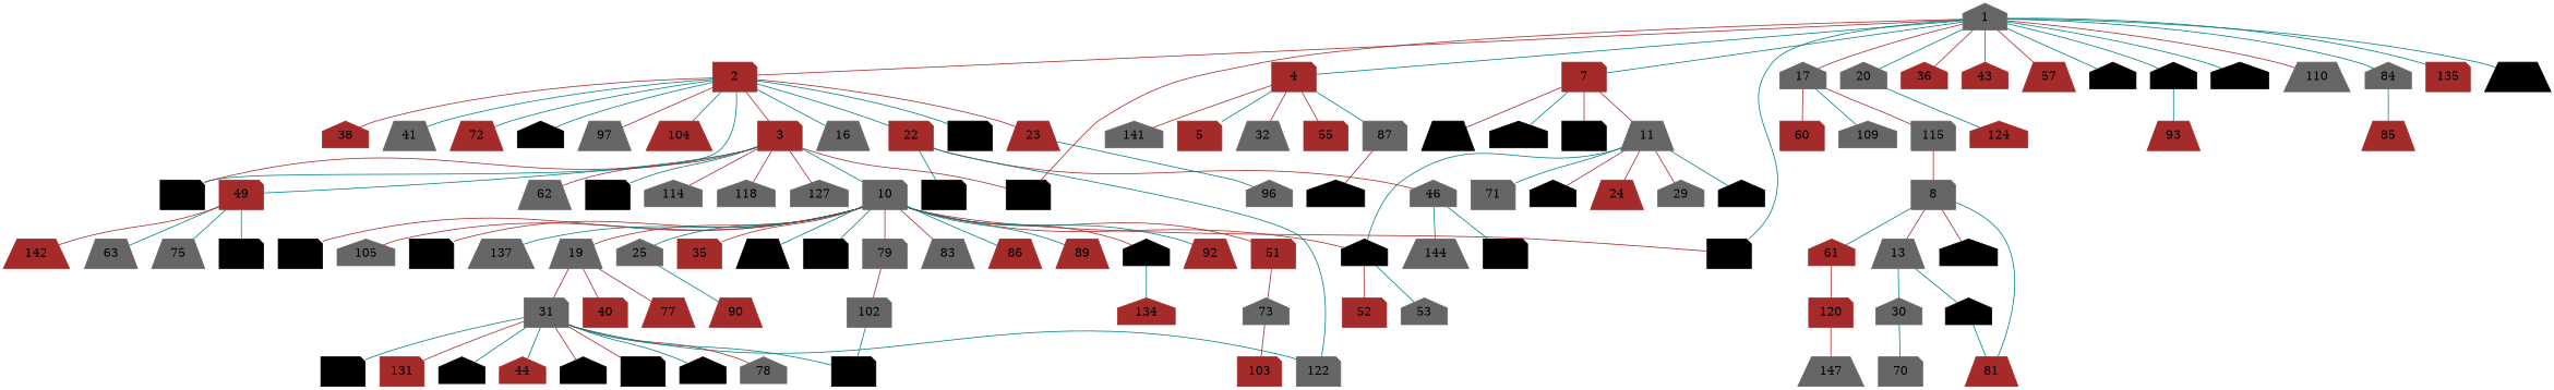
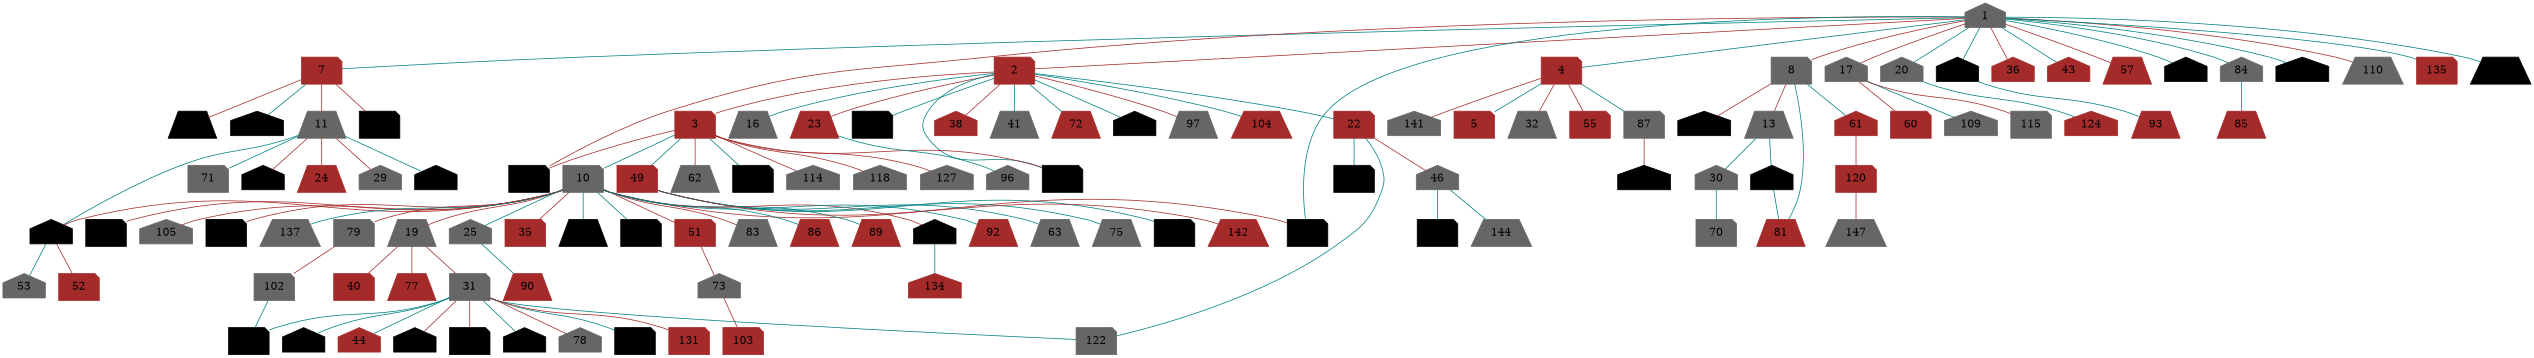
  graph {
    node [color=gray40 shape=note style=filled]
    edge [color=teal]
    1 [shape=house super="+6"]
    2 [color=brown super="+18"]
    4 [color=brown super="+21"]
    7 [color=brown super="+121"]
    8 [super="+59"]
    14 [color=black]
    17 [shape=house super="+28"]
    20 [shape=house super="+65"]
    33 [color=black shape=house super="+112"]
    36 [color=brown shape=house]
    43 [color=brown shape=house]
    57 [color=brown shape=trapezium super="+98"]
    76 [color=black shape=house]
    84 [shape=house super="+125"]
    101 [color=black shape=house]
    110 [shape=trapezium]
    116 [color=black]
    135 [color=brown]
    136 [color=black shape=trapezium]
    3 [color=brown super="+12"]
    16 [shape=trapezium super="+117"]
    22 [color=brown super="+45"]
    23 [color=brown shape=trapezium]
    26 [color=black]
    38 [color=brown shape=house]
    41 [shape=trapezium]
    72 [color=brown shape=trapezium]
    74 [color=black shape=house]
    97 [shape=trapezium]
    104 [color=brown shape=trapezium]
    128 [color=black]
    5 [color=brown]
    32 [shape=trapezium]
    55 [color=brown]
    87
    141 [shape=house]
    9 [color=black]
    11 [shape=trapezium super="+143"]
    66 [color=black shape=trapezium]
    130 [color=black shape=house]
    13 [shape=trapezium]
    61 [color=brown shape=house super="+69"]
    81 [color=brown shape=trapezium super="+100"]
    129 [color=black shape=house]
    60 [color=brown]
    109 [shape=house]
    115 [super="+132"]
    124 [color=brown shape=house]
    93 [color=brown shape=trapezium]
    85 [color=brown shape=trapezium]
    10 [super="+27"]
    49 [color=brown super="+68"]
    62 [shape=trapezium]
    67 [color=black]
    114 [shape=house]
    118 [shape=house]
    127 [shape=house]
    42 [color=black]
    46 [shape=house super="+108"]
    122 [super="+133"]
    96 [shape=house super="+111"]
    15 [color=black shape=house super="+39"]
    19 [shape=trapezium super="+88"]
    25 [shape=house]
    35 [color=brown]
    37 [color=black shape=trapezium]
    47 [color=black]
    51 [color=brown super="+54"]
    79
    83 [shape=trapezium]
    86 [color=brown shape=trapezium]
    89 [color=brown shape=trapezium]
    91 [color=black shape=house super="+123"]
    92 [color=brown shape=trapezium]
    95 [color=black super="+106"]
    105 [shape=house]
    126 [color=black]
    137 [shape=trapezium]
    63 [shape=trapezium]
    75 [shape=trapezium]
    99 [color=black]
    142 [color=brown shape=trapezium]
    145 [color=black shape=house]
    24 [color=brown shape=trapezium]
    29 [shape=house]
    48 [color=black shape=house]
    71
    94 [color=black shape=house]
    30 [shape=house super="+58"]
    80 [color=black shape=house]
    120 [color=brown]
    52 [color=brown super="+138"]
    53 [shape=house]
    31 [super="+82"]
    40 [color=brown]
    77 [color=brown shape=trapezium]
    90 [color=brown shape=trapezium]
    73 [shape=house super="+113"]
    102
    134 [color=brown shape=house]
    70
    34 [color=black shape=house]
    44 [color=brown shape=house super="+119"]
    50 [color=black shape=house super="+146"]
    56 [color=black]
    64 [color=black shape=house]
    78 [shape=house]
    107 [color=black]
    131 [color=brown]
    140 [color=black]
    139 [color=black]
    144 [shape=trapezium]
    103 [color=brown]
    147 [shape=trapezium]
    1 -- 2 [color=brown]
    1 -- 4
    1 -- 7
-   115 -- 8 [color=brown]
+   1 -- 8 [color=brown]
    1 -- 14 [color=brown]
    1 -- 17 [color=brown]
    1 -- 20
    1 -- 33
    1 -- 36 [color=brown]
    1 -- 43
    1 -- 57 [color=brown]
    1 -- 76
    1 -- 84
    1 -- 101
    1 -- 110 [color=brown]
    1 -- 116
    1 -- 135
    1 -- 136
    2 -- 3 [color=brown]
    2 -- 16
    2 -- 22
    2 -- 23 [color=brown]
    2 -- 26
    2 -- 38 [color=brown]
    2 -- 41
    2 -- 72
    2 -- 74
    2 -- 97 [color=brown]
    2 -- 104
    2 -- 128
    4 -- 5
    4 -- 32 [color=brown]
    4 -- 55 [color=brown]
    4 -- 87
    4 -- 141 [color=brown]
    7 -- 9 [color=brown]
    7 -- 11 [color=brown]
    7 -- 66 [color=brown]
    7 -- 130
    8 -- 13 [color=brown]
    8 -- 61
    8 -- 81
    8 -- 129 [color=brown]
    17 -- 60 [color=brown]
    17 -- 109
    17 -- 115 [color=brown]
    20 -- 124
    33 -- 93
    84 -- 85
    3 -- 14 [color=brown]
    3 -- 128 [color=brown]
    3 -- 10
    3 -- 49
    3 -- 62 [color=brown]
    3 -- 67
    3 -- 114 [color=brown]
    3 -- 118 [color=brown]
    3 -- 127 [color=brown]
    22 -- 42
    22 -- 46 [color=brown]
    22 -- 122
    23 -- 96
    87 -- 145 [color=brown]
    11 -- 15
    11 -- 24 [color=brown]
    11 -- 29 [color=brown]
    11 -- 48
    11 -- 71
    11 -- 94 [color=brown]
    13 -- 30
    13 -- 80
    61 -- 120 [color=brown]
    10 -- 116 [color=brown]
    10 -- 15 [color=brown]
    10 -- 19 [color=brown]
    10 -- 25
    10 -- 35 [color=brown]
    10 -- 37
    10 -- 47
    10 -- 51 [color=brown]
    10 -- 79 [color=brown]
    10 -- 83 [color=brown]
    10 -- 86
    10 -- 89
    10 -- 91 [color=brown]
    10 -- 92
    10 -- 95 [color=brown]
    10 -- 105 [color=brown]
    10 -- 126 [color=brown]
    10 -- 137
    49 -- 63
    49 -- 75
    49 -- 99
    49 -- 142 [color=brown]
    46 -- 139
    46 -- 144
    15 -- 52 [color=brown]
    15 -- 53
    19 -- 31 [color=brown]
    19 -- 40 [color=brown]
    19 -- 77 [color=brown]
    25 -- 90
    51 -- 73 [color=brown]
    79 -- 102 [color=brown]
    91 -- 134
    30 -- 70
    80 -- 81
    120 -- 147 [color=brown]
    31 -- 122
    31 -- 34
    31 -- 44
    31 -- 50 [color=brown]
    31 -- 56 [color=brown]
    31 -- 64
    31 -- 78 [color=brown]
    31 -- 107
    31 -- 131 [color=brown]
    31 -- 140
    73 -- 103 [color=brown]
    102 -- 140
  }
